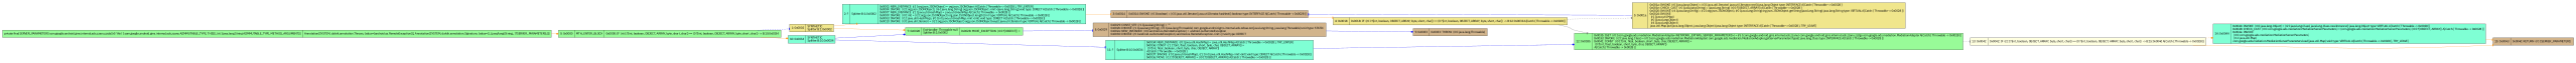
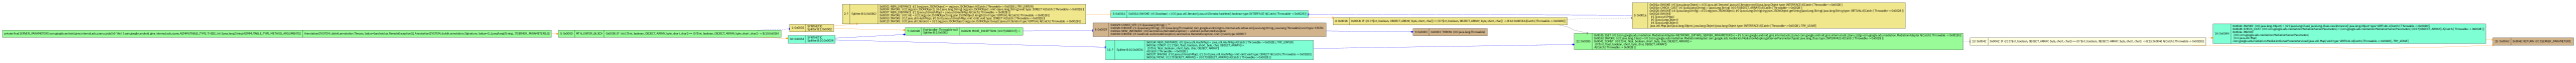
  digraph {
    fontname="IBM Plex Sans"
    rankdir=LR
    node [fillcolor=palegreen fontname="IBM Plex Sans" shape=record style=filled]
    edge [arrowhead=tee color=darkorange fontname="IBM Plex Sans"]
    n1 [label="{0\:\ 0x0000|MTH_ENTER_BLOCK\l|0x0000: IF  (r6 I:?[int, boolean, OBJECT, ARRAY, byte, short, char]) == (0 ?[int, boolean, OBJECT, ARRAY, byte, short, char])  \-\> B:10:0x0034 \l}"]
    n2 [fillcolor=khaki label="{1\:\ 0x0002|SYNTHETIC\lSplitter:B:1:0x0002\l}"]
    n3 [fillcolor=aquamarine label="{10\:\ 0x0034|SYNTHETIC\lSplitter:B:10:0x0034\l}"]
-   n4 [fillcolor=aquamarine label="{2\:\ ?|Splitter:B:1:0x0002\l|0x0002: NEW_INSTANCE  (r2 I:org.json.JSONObject) =  org.json.JSONObject A[Catch:\{ Throwable \-\> 0x0028 \}, TRY_ENTER]\l0x0004: INVOKE  (r2 I:org.json.JSONObject), (r6 I:java.lang.String) org.json.JSONObject.\<init\>(java.lang.String):void type: DIRECT A[Catch:\{ Throwable \-\> 0x0028 \}]\l0x0007: NEW_INSTANCE  (r1 I:java.util.HashMap) =  java.util.HashMap A[Catch:\{ Throwable \-\> 0x0028 \}]\l0x0009: INVOKE  (r0 I:int) = (r2 I:org.json.JSONObject) org.json.JSONObject.length():int type: VIRTUAL A[Catch:\{ Throwable \-\> 0x0028 \}]\l0x000d: INVOKE  (r1 I:java.util.HashMap), (r0 I:int) java.util.HashMap.\<init\>(int):void type: DIRECT A[Catch:\{ Throwable \-\> 0x0028 \}]\l0x0010: INVOKE  (r3 I:java.util.Iterator) = (r2 I:org.json.JSONObject) org.json.JSONObject.keys():java.util.Iterator type: VIRTUAL A[Catch:\{ Throwable \-\> 0x0028 \}]\l}"]
+   n4 [fillcolor=khaki label="{2\:\ ?|Splitter:B:1:0x0002\l|0x0002: NEW_INSTANCE  (r2 I:org.json.JSONObject) =  org.json.JSONObject A[Catch:\{ Throwable \-\> 0x0028 \}, TRY_ENTER]\l0x0004: INVOKE  (r2 I:org.json.JSONObject), (r6 I:java.lang.String) org.json.JSONObject.\<init\>(java.lang.String):void type: DIRECT A[Catch:\{ Throwable \-\> 0x0028 \}]\l0x0007: NEW_INSTANCE  (r1 I:java.util.HashMap) =  java.util.HashMap A[Catch:\{ Throwable \-\> 0x0028 \}]\l0x0009: INVOKE  (r0 I:int) = (r2 I:org.json.JSONObject) org.json.JSONObject.length():int type: VIRTUAL A[Catch:\{ Throwable \-\> 0x0028 \}]\l0x000d: INVOKE  (r1 I:java.util.HashMap), (r0 I:int) java.util.HashMap.\<init\>(int):void type: DIRECT A[Catch:\{ Throwable \-\> 0x0028 \}]\l0x0010: INVOKE  (r3 I:java.util.Iterator) = (r2 I:org.json.JSONObject) org.json.JSONObject.keys():java.util.Iterator type: VIRTUAL A[Catch:\{ Throwable \-\> 0x0028 \}]\l}"]
    n5 [label="{7\:\ 0x0028|ExcHandler: Throwable null\lSplitter:B:1:0x0002\l|0x0028: MOVE_EXCEPTION  (r0 I:?[OBJECT]) =  \l}"]
    n6 [fillcolor=aquamarine label="{11\:\ ?|Splitter:B:10:0x0034\l|0x0034: NEW_INSTANCE  (r0 I:java.util.HashMap) =  java.util.HashMap A[Catch:\{ Throwable \-\> 0x0028 \}, TRY_ENTER]\l0x0036: CONST  (r1 I:?[int, float, boolean, short, byte, char, OBJECT, ARRAY]) = \l  (0 ?[int, float, boolean, short, byte, char, OBJECT, ARRAY])\l A[Catch:\{ Throwable \-\> 0x0028 \}]\l0x0037: INVOKE  (r0 I:java.util.HashMap), (r1 I:int) java.util.HashMap.\<init\>(int):void type: DIRECT A[Catch:\{ Throwable \-\> 0x0028 \}]\l0x003a: MOVE  (r1 I:?[OBJECT, ARRAY]) = (r0 I:?[OBJECT, ARRAY]) A[Catch:\{ Throwable \-\> 0x0028 \}]\l}"]
-   n7 [fillcolor=tan label="{3\:\ 0x0014|0x0014: INVOKE  (r0 I:boolean) = (r3 I:java.util.Iterator) java.util.Iterator.hasNext():boolean type: INTERFACE A[Catch:\{ Throwable \-\> 0x0028 \}]\l}"]
+   n7 [fillcolor=aquamarine label="{3\:\ 0x0014|0x0014: INVOKE  (r0 I:boolean) = (r3 I:java.util.Iterator) java.util.Iterator.hasNext():boolean type: INTERFACE A[Catch:\{ Throwable \-\> 0x0028 \}]\l}"]
    n8 [fillcolor=tan label="{8\:\ 0x0029|0x0029: CONST_STR  (r1 I:java.lang.String) =  \"\" \l0x002b: INVOKE  (r1 I:java.lang.String), (r0 I:java.lang.Throwable) com.google.android.gms.internal.ads.zzbae.zzc(java.lang.String, java.lang.Throwable):void type: STATIC \l0x002e: NEW_INSTANCE  (r0 I:android.os.RemoteException) =  android.os.RemoteException \l0x0030: INVOKE  (r0 I:android.os.RemoteException) android.os.RemoteException.\<init\>():void type: DIRECT \l}"]
    n9 [fillcolor=khaki label="{4\:\ 0x0018|0x0018: IF  (r0 I:?[int, boolean, OBJECT, ARRAY, byte, short, char]) == (0 ?[int, boolean, OBJECT, ARRAY, byte, short, char])  \-\> B:12:0x003b A[Catch:\{ Throwable \-\> 0x0028 \}]\l}"]
    n10 [fillcolor=khaki label="{5\:\ 0x001a|0x001a: INVOKE  (r0 I:java.lang.Object) = (r3 I:java.util.Iterator) java.util.Iterator.next():java.lang.Object type: INTERFACE A[Catch:\{ Throwable \-\> 0x0028 \}]\l0x001e: CHECK_CAST  (r0 I:java.lang.String) = (java.lang.String) (r0 I:?[OBJECT, ARRAY]) A[Catch:\{ Throwable \-\> 0x0028 \}]\l0x0020: INVOKE  (r4 I:java.lang.String) = (r2 I:org.json.JSONObject), (r0 I:java.lang.String) org.json.JSONObject.getString(java.lang.String):java.lang.String type: VIRTUAL A[Catch:\{ Throwable \-\> 0x0028 \}]\l0x0024: INVOKE  \l  (r1 I:java.util.Map)\l  (r0 I:java.lang.Object)\l  (r4 I:java.lang.Object)\l java.util.Map.put(java.lang.Object, java.lang.Object):java.lang.Object type: INTERFACE A[Catch:\{ Throwable \-\> 0x0028 \}, TRY_LEAVE]\l}"]
    n11 [label="{12\:\ 0x003b|0x003b: IGET  (r0 I:com.google.ads.mediation.MediationAdapter\<NETWORK_EXTRAS, SERVER_PARAMETERS\>) = (r5 I:com.google.android.gms.internal.ads.zzanu) com.google.android.gms.internal.ads.zzanu.zzdgx com.google.ads.mediation.MediationAdapter A[Catch:\{ Throwable \-\> 0x0028 \}]\l0x003d: INVOKE  (r2 I:java.lang.Class) = (r0 I:com.google.ads.mediation.MediationAdapter) com.google.ads.mediation.MediationAdapter.getServerParametersType():java.lang.Class type: INTERFACE A[Catch:\{ Throwable \-\> 0x0028 \}]\l0x0041: CONST  (r0 I:?[int, float, boolean, short, byte, char, OBJECT, ARRAY]) = \l  (0 ?[int, float, boolean, short, byte, char, OBJECT, ARRAY])\l A[Catch:\{ Throwable \-\> 0x0028 \}]\l}"]
    n12 [fillcolor=lightyellow label="{13\:\ 0x0042|0x0042: IF  (r2 I:?[int, boolean, OBJECT, ARRAY, byte, short, char]) == (0 ?[int, boolean, OBJECT, ARRAY, byte, short, char])  \-\> B:15:0x004d A[Catch:\{ Throwable \-\> 0x0028 \}]\l}"]
    n13 [fillcolor=tan label="{9\:\ 0x0033|0x0033: THROW  (r0 I:java.lang.Throwable) \l}"]
    n14 [fillcolor=aquamarine label="{14\:\ 0x0044|0x0044: INVOKE  (r0 I:java.lang.Object) = (r2 I:java.lang.Class) java.lang.Class.newInstance():java.lang.Object type: VIRTUAL A[Catch:\{ Throwable \-\> 0x0028 \}]\l0x0048: CHECK_CAST  (r0 I:com.google.ads.mediation.MediationServerParameters) = (com.google.ads.mediation.MediationServerParameters) (r0 I:?[OBJECT, ARRAY]) A[Catch:\{ Throwable \-\> 0x0028 \}]\l0x004a: INVOKE  \l  (r0 I:com.google.ads.mediation.MediationServerParameters)\l  (r1 I:java.util.Map)\l com.google.ads.mediation.MediationServerParameters.load(java.util.Map):void type: VIRTUAL A[Catch:\{ Throwable \-\> 0x0028 \}, TRY_LEAVE]\l}"]
    n15 [fillcolor=tan label="{15\:\ 0x004d|0x004d: RETURN  (r0 I:SERVER_PARAMETERS) \l}"]
    n16 [label="{private final SERVER_PARAMETERS com.google.android.gms.internal.ads.zzanu.zzda((r5 'this' I:com.google.android.gms.internal.ads.zzanu A[IMMUTABLE_TYPE, THIS]), (r6 I:java.lang.String A[IMMUTABLE_TYPE, METHOD_ARGUMENT]))  | Annotation[SYSTEM, dalvik.annotation.Throws, \{value=[android.os.RemoteException]\}], Annotation[SYSTEM, dalvik.annotation.Signature, \{value=[(, Ljava\/lang\/String;, )TSERVER_PARAMETERS;]\}]\l}"]
    n1 -> n2 [color=blue style=dashed]
    n1 -> n3 [arrowhead=diamond]
    n2 -> n4
    n2 -> n5 [arrowhead=diamond]
    n3 -> n5 [arrowhead=diamond color=blue]
    n3 -> n6 [color=blue]
    n4 -> n7
    n5 -> n8 [color=blue]
    n6 -> n11 [arrowhead=diamond color=blue]
    n7 -> n9
    n8 -> n13 [arrowhead=diamond color=blue]
    n9 -> n10 [color=gray40 style=dashed]
    n9 -> n11 [color=gray40]
    n10 -> n7 [color=blue]
    n11 -> n12 [color=gray40 style=dashed]
    n12 -> n14 [arrowhead=diamond style=dashed]
    n12 -> n15
    n14 -> n15
    n16 -> n1 [arrowhead=diamond]
  }
